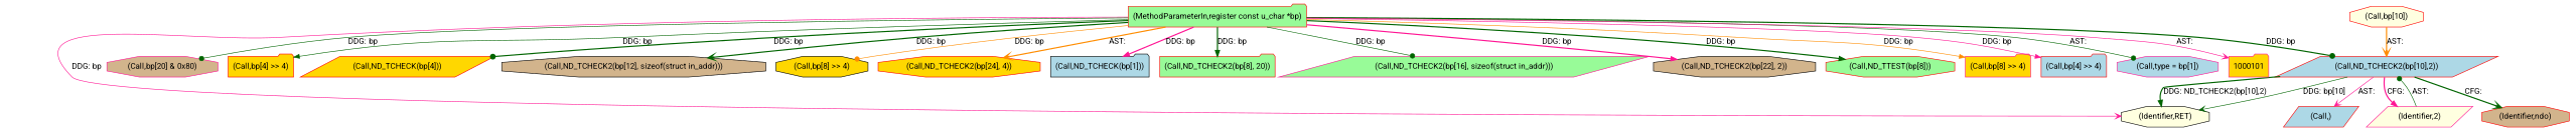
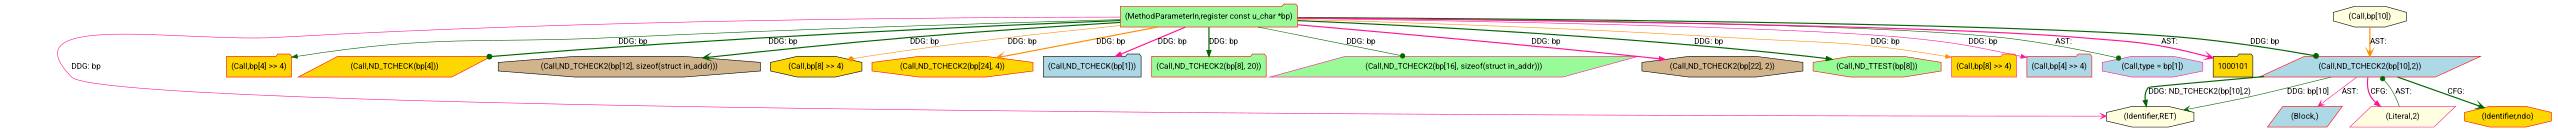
  digraph {
    fontname=Roboto
    node [color=red fillcolor=gold fontname=Roboto shape=octagon style=filled]
    edge [arrowhead=normal color=darkgreen fontname=Roboto style=bold]
    n1 [fillcolor=lightblue label="(Call,ND_TCHECK2(bp[10],2))" shape=parallelogram]
    n2 [color=black fillcolor=lightyellow label="(Identifier,RET)"]
-   n3 [fillcolor=lightblue label="(Call,)" shape=parallelogram]
-   n4 [color=deeppink fillcolor=lightyellow label="(Identifier,2)" shape=parallelogram]
-   n5 [fillcolor=tan label="(Identifier,ndo)"]
+   n3 [fillcolor=lightblue label="(Block,)" shape=parallelogram]
+   n4 [color=deeppink fillcolor=lightyellow label="(Literal,2)" shape=parallelogram]
+   n5 [label="(Identifier,ndo)"]
    n6 [fillcolor=palegreen label="(MethodParameterIn,register const u_char *bp)" shape=folder]
-   n7 [color=deeppink fillcolor=tan label="(Call,bp[20] & 0x80)"]
    n8 [label="(Call,bp[4] >> 4)" shape=folder]
    n9 [label="(Call,ND_TCHECK(bp[4]))" shape=parallelogram]
    n10 [color=black fillcolor=tan label="(Call,ND_TCHECK2(bp[12], sizeof(struct in_addr)))"]
    n11 [color=black label="(Call,bp[8] >> 4)"]
    n12 [label="(Call,ND_TCHECK2(bp[24], 4))"]
    n13 [color=black fillcolor=lightblue label="(Call,ND_TCHECK(bp[1]))" shape=folder]
    n14 [fillcolor=palegreen label="(Call,ND_TCHECK2(bp[8], 20))" shape=folder]
    n15 [color=deeppink fillcolor=palegreen label="(Call,ND_TCHECK2(bp[16], sizeof(struct in_addr)))" shape=parallelogram]
    n16 [color=black fillcolor=tan label="(Call,ND_TCHECK2(bp[22], 2))"]
    n17 [fillcolor=palegreen label="(Call,ND_TTEST(bp[8]))"]
    n18 [color=deeppink label="(Call,bp[8] >> 4)" shape=folder]
    n19 [fillcolor=lightblue label="(Call,bp[4] >> 4)" shape=folder]
    n20 [color=deeppink fillcolor=lightblue label="(Call,type = bp[1])"]
-   1000101 [color=deeppink shape=folder]
-   n22 [fillcolor=lightyellow label="(Call,bp[10])"]
+   1000101 [color=black shape=folder]
+   n22 [color=black fillcolor=lightyellow label="(Call,bp[10])"]
    n1 -> n2 [arrowhead=vee label="DDG: bp[10]" style=solid]
    n1 -> n2 [label="DDG: ND_TCHECK2(bp[10],2)"]
    n1 -> n3 [arrowhead=vee color=deeppink label="AST: " style=solid]
    n1 -> n4 [color=deeppink label="CFG: "]
    n1 -> n5 [arrowhead=vee label="CFG: "]
    n4 -> n1 [arrowhead=dot label="AST: " style=solid]
    n6 -> n1 [arrowhead=dot label="DDG: bp"]
    n6 -> n2 [arrowhead=vee color=deeppink label="DDG: bp" style=solid]
-   n6 -> n7 [arrowhead=dot label="DDG: bp" style=solid]
    n6 -> n8 [label="DDG: bp" style=solid]
    n6 -> n9 [arrowhead=dot label="DDG: bp"]
    n6 -> n10 [arrowhead=vee label="DDG: bp"]
    n6 -> n11 [arrowhead=dot color=darkorange label="DDG: bp" style=solid]
-   n6 -> n12 [arrowhead=vee color=darkorange label="AST: "]
+   n6 -> n12 [arrowhead=vee color=darkorange label="DDG: bp"]
    n6 -> n13 [color=deeppink label="DDG: bp"]
    n6 -> n14 [label="DDG: bp"]
    n6 -> n15 [arrowhead=dot label="DDG: bp" style=solid]
    n6 -> n16 [color=deeppink label="DDG: bp"]
    n6 -> n17 [label="DDG: bp"]
    n6 -> n18 [color=darkorange label="DDG: bp" style=solid]
    n6 -> n19 [color=deeppink label="DDG: bp" style=solid]
    n6 -> n20 [arrowhead=dot label="AST: " style=solid]
-   n6 -> 1000101 [arrowhead=vee color=deeppink label="AST: " style=solid]
+   n6 -> 1000101 [arrowhead=vee color=deeppink label="AST: "]
    n22 -> n1 [arrowhead=vee color=darkorange label="AST: "]
  }
